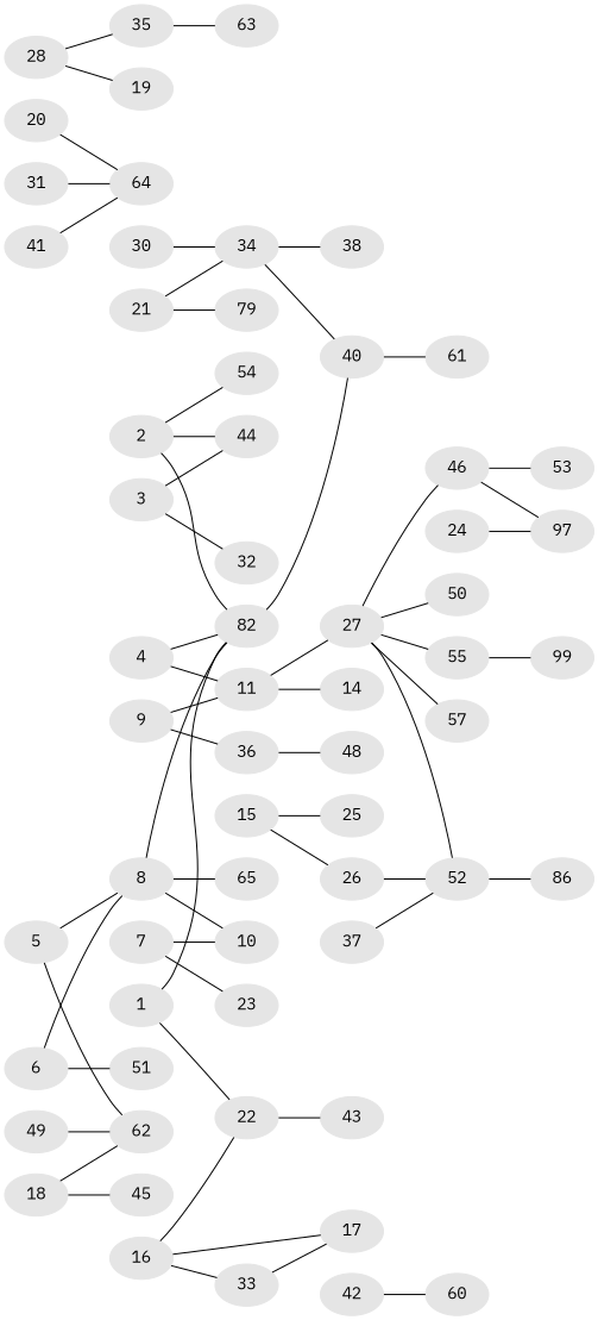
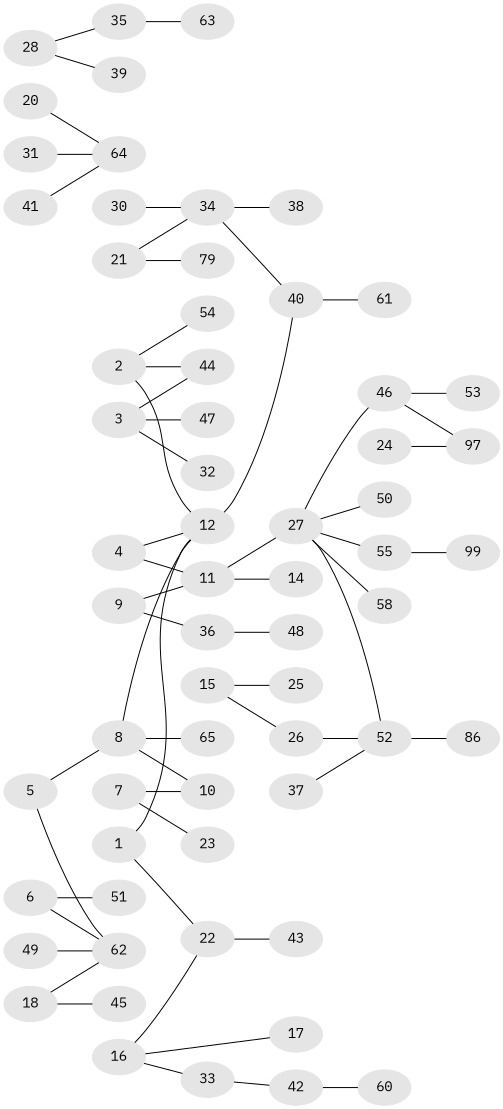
  graph {
    fontname="IBM Plex Mono"
    rankdir=LR
    node [color=gray90 fontname="IBM Plex Mono" style=filled]
    edge [fontname="IBM Plex Mono" weight=1.0]
    1
-   12 [label=82]
+   12
    22
    40
    43
    2
    44
    54
    3
    32
+   47
    4
    11
    14
    27
    5
    8
    62
    10
    65
    6
    51
    7
    23
    9
    36
    48
    52
    46
    50
    55
-   58 [label=57]
+   58
    61
    15
    25
    26
    16
    17
    33
    42
    18
    45
    20
    64
    n45 [label=79]
    21
    34
    38
    n49 [label=97]
    24
    n51 [label=86]
    53
    n53 [label=99]
    28
    35
-   39 [label=19]
+   39
    63
    30
    31
    60
    37
    41
    49
    1 -- 12
    1 -- 22
    12 -- 40
    22 -- 43
    40 -- 61
    2 -- 12
    2 -- 44
    2 -- 54
    3 -- 44
    3 -- 32
+   3 -- 47
    4 -- 12
    4 -- 11
    11 -- 14
    11 -- 27
    27 -- 52
    27 -- 46
    27 -- 50
    27 -- 55
    27 -- 58
    5 -- 8
    5 -- 62
    8 -- 12
    8 -- 10
    8 -- 65
-   6 -- 8
+   6 -- 62
    6 -- 51
    7 -- 10
    7 -- 23
    9 -- 11
    9 -- 36
    36 -- 48
    52 -- n51
    46 -- n49
    46 -- 53
    55 -- n53
    15 -- 25
    15 -- 26
    26 -- 52
    16 -- 22
    16 -- 17
    16 -- 33
-   33 -- 17
+   33 -- 42
    42 -- 60
    18 -- 62
    18 -- 45
    20 -- 64
    21 -- n45
    21 -- 34
    34 -- 40
    34 -- 38
    24 -- n49
    28 -- 35
    28 -- 39
    35 -- 63
    30 -- 34
    31 -- 64
    37 -- 52
    41 -- 64
    49 -- 62
  }
